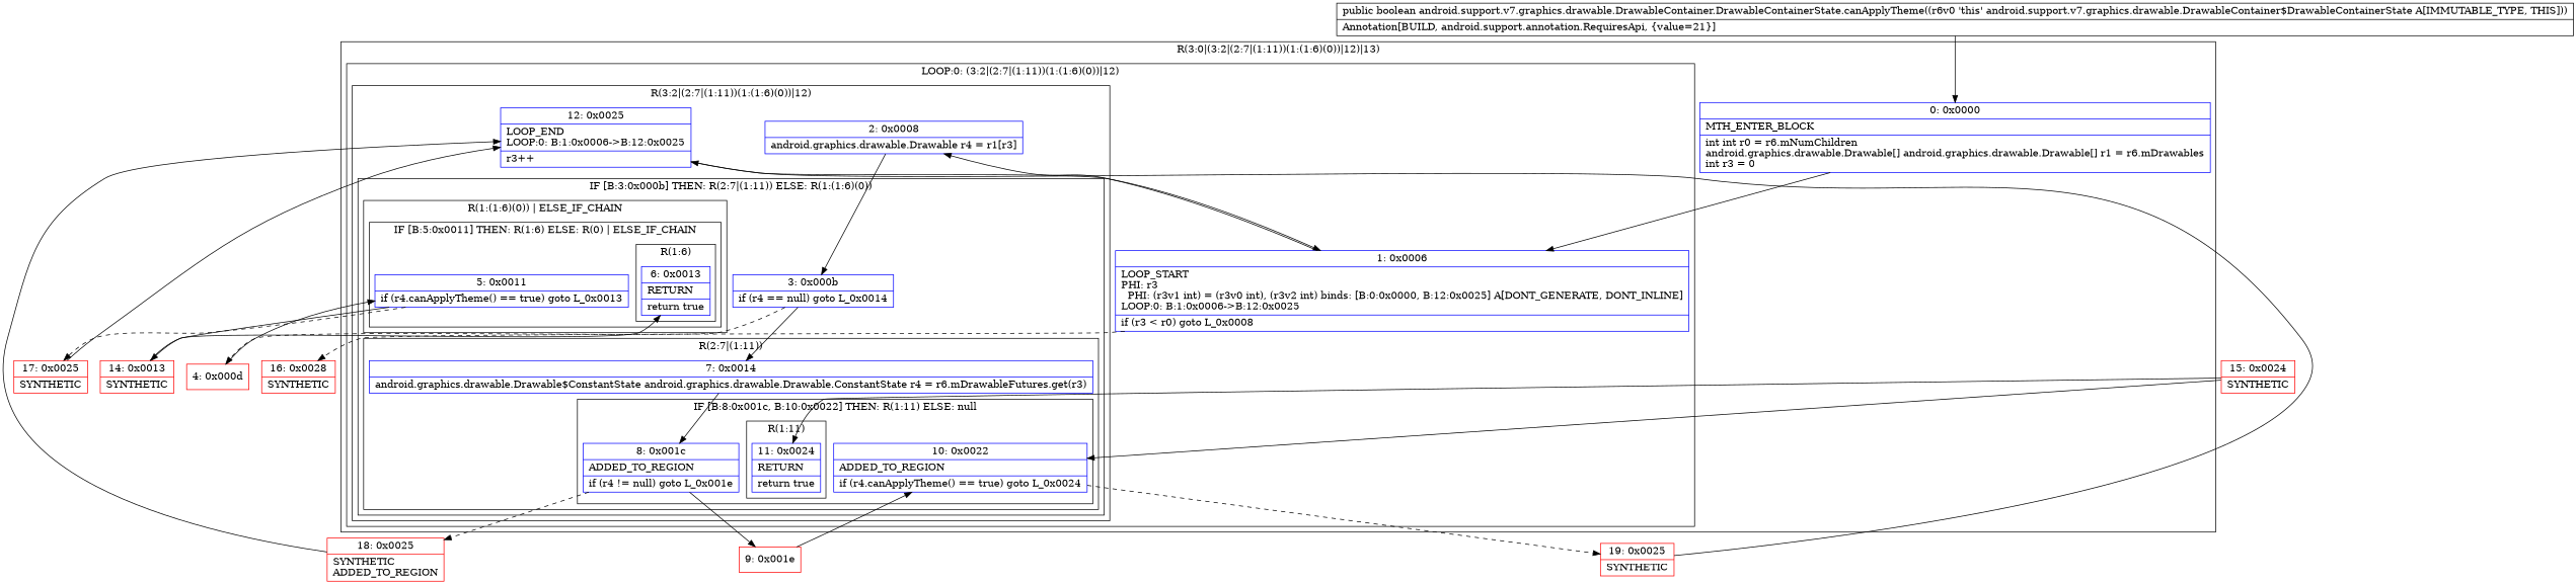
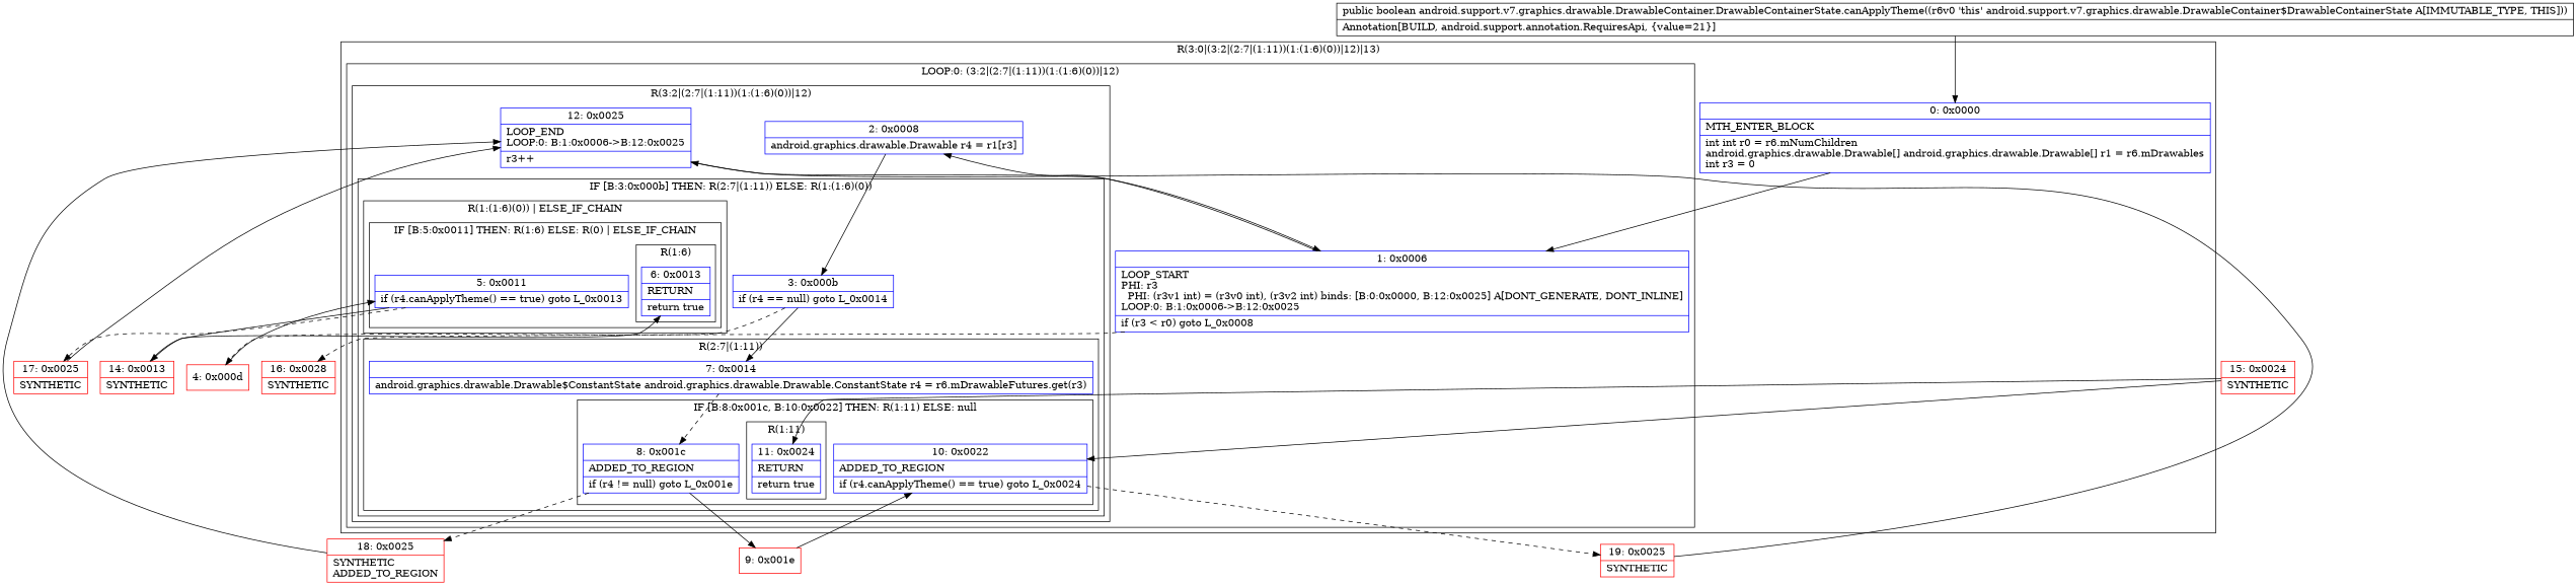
  digraph {
    fontname="DejaVu Serif"
    node [color=blue fontname="DejaVu Serif" shape=record]
    edge [fontname="DejaVu Serif"]
    n1 [label="{11\:\ 0x0024|RETURN\l|return true\l}"]
    n2 [label="{8\:\ 0x001c|ADDED_TO_REGION\l|if (r4 != null) goto L_0x001e\l}"]
    n3 [label="{10\:\ 0x0022|ADDED_TO_REGION\l|if (r4.canApplyTheme() == true) goto L_0x0024\l}"]
    n4 [label="{7\:\ 0x0014|android.graphics.drawable.Drawable$ConstantState android.graphics.drawable.Drawable.ConstantState r4 = r6.mDrawableFutures.get(r3)\l}"]
    n5 [label="{6\:\ 0x0013|RETURN\l|return true\l}"]
    n6 [label="{5\:\ 0x0011|if (r4.canApplyTheme() == true) goto L_0x0013\l}"]
    n7 [label="{3\:\ 0x000b|if (r4 == null) goto L_0x0014\l}"]
    n8 [label="{2\:\ 0x0008|android.graphics.drawable.Drawable r4 = r1[r3]\l}"]
    n9 [label="{12\:\ 0x0025|LOOP_END\lLOOP:0: B:1:0x0006\-\>B:12:0x0025\l|r3++\l}"]
    n10 [label="{1\:\ 0x0006|LOOP_START\lPHI: r3 \l  PHI: (r3v1 int) = (r3v0 int), (r3v2 int) binds: [B:0:0x0000, B:12:0x0025] A[DONT_GENERATE, DONT_INLINE]\lLOOP:0: B:1:0x0006\-\>B:12:0x0025\l|if (r3 \< r0) goto L_0x0008\l}"]
    n11 [label="{0\:\ 0x0000|MTH_ENTER_BLOCK\l|int int r0 = r6.mNumChildren\landroid.graphics.drawable.Drawable[] android.graphics.drawable.Drawable[] r1 = r6.mDrawables\lint r3 = 0\l}"]
    n12 [color=red label="{9\:\ 0x001e}"]
    n13 [color=red label="{18\:\ 0x0025|SYNTHETIC\lADDED_TO_REGION\l}"]
    n14 [color=red label="{19\:\ 0x0025|SYNTHETIC\l}"]
    n15 [color=red label="{14\:\ 0x0013|SYNTHETIC\l}"]
    n16 [color=red label="{17\:\ 0x0025|SYNTHETIC\l}"]
    n17 [color=red label="{4\:\ 0x000d}"]
    n18 [color=red label="{16\:\ 0x0028|SYNTHETIC\l}"]
    n19 [color=red label="{15\:\ 0x0024|SYNTHETIC\l}"]
    n20 [label="{public boolean android.support.v7.graphics.drawable.DrawableContainer.DrawableContainerState.canApplyTheme((r6v0 'this' android.support.v7.graphics.drawable.DrawableContainer$DrawableContainerState A[IMMUTABLE_TYPE, THIS]))  | Annotation[BUILD, android.support.annotation.RequiresApi, \{value=21\}]\l}" color=""]
    subgraph cluster_1 {
      label="R(3:0|(3:2|(2:7|(1:11))(1:(1:6)(0))|12)|13)"
      n11
      subgraph cluster_2 {
        label="LOOP:0: (3:2|(2:7|(1:11))(1:(1:6)(0))|12)"
        n10
        subgraph cluster_3 {
          label="R(3:2|(2:7|(1:11))(1:(1:6)(0))|12)"
          n8
          n9
          subgraph cluster_4 {
            label="IF [B:3:0x000b] THEN: R(2:7|(1:11)) ELSE: R(1:(1:6)(0))"
            n7
            subgraph cluster_5 {
              label="R(2:7|(1:11))"
              n4
              subgraph cluster_6 {
                label="IF [B:8:0x001c, B:10:0x0022] THEN: R(1:11) ELSE: null"
                n2
                n3
                subgraph cluster_7 {
                  label="R(1:11)"
                  n1
                }
              }
            }
            subgraph cluster_8 {
              label="R(1:(1:6)(0)) | ELSE_IF_CHAIN\l"
              subgraph cluster_9 {
                label="IF [B:5:0x0011] THEN: R(1:6) ELSE: R(0) | ELSE_IF_CHAIN\l"
                n6
                subgraph cluster_10 {
                  label="R(1:6)"
                  n5
                }
                subgraph cluster_11 {
                  label="R(0)"
                }
              }
            }
          }
        }
      }
    }
    n2 -> n12
    n2 -> n13 [style=dashed]
    n3 -> n14 [style=dashed]
-   n4 -> n2
+   n4 -> n2 [style=dashed]
    n6 -> n15
    n6 -> n16 [style=dashed]
    n7 -> n4
    n7 -> n17 [style=dashed]
    n8 -> n7
    n9 -> n10
    n10 -> n8
    n10 -> n18 [style=dashed]
    n11 -> n10
    n12 -> n3
    n13 -> n9
    n14 -> n9
    n15 -> n5
    n16 -> n9
    n17 -> n6
    n19 -> n1
    n19 -> n3
    n20 -> n11
  }
